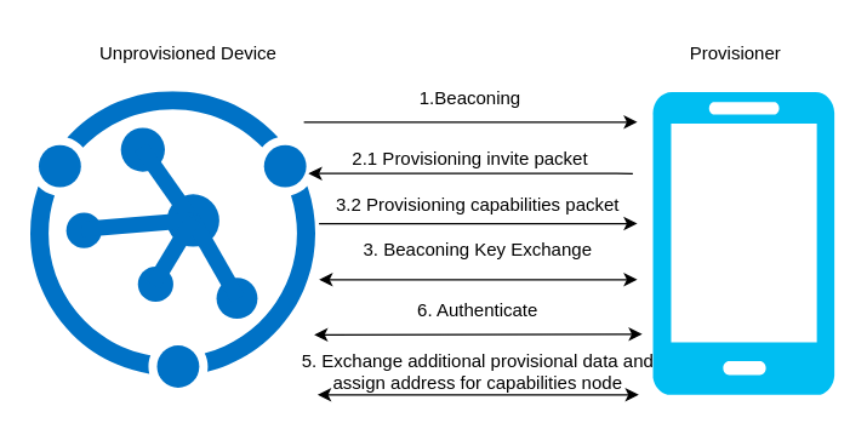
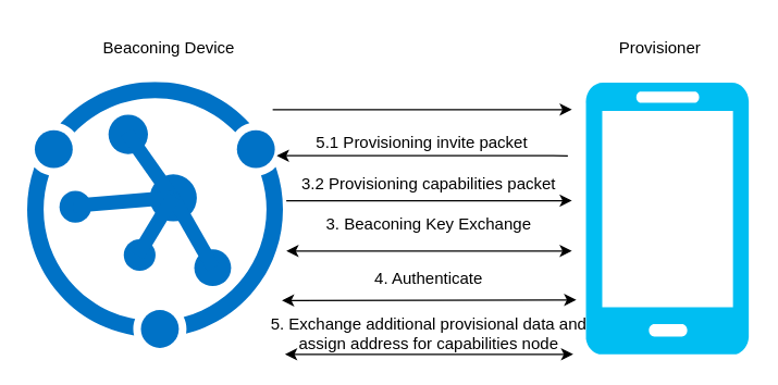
  <mxCell id="0" />
  <mxCell id="1" parent="0" />
  <mxCell id="2" value="" style="image;sketch=0;aspect=fixed;html=1;points=[];align=center;fontSize=12;image=img/lib/mscae/Device_Provisioning_Services.svg;" vertex="1" parent="1"><mxGeometry x="20" y="60" width="188" height="195.83" as="geometry" /></mxCell>
  <mxCell id="3" value="" style="verticalLabelPosition=bottom;html=1;verticalAlign=top;align=center;strokeColor=none;fillColor=#00BEF2;shape=mxgraph.azure.mobile;pointerEvents=1;" vertex="1" parent="1"><mxGeometry x="430" y="60" width="120" height="200" as="geometry" /></mxCell>
- <mxCell id="4" value="1.Beaconing" style="text;html=1;align=center;verticalAlign=middle;whiteSpace=wrap;rounded=0;" vertex="1" parent="1"><mxGeometry x="270" y="50" width="80" height="30" as="geometry" /></mxCell>
  <mxCell id="5" value="" style="endArrow=classic;html=1;rounded=0;" edge="1" parent="1"><mxGeometry width="50" height="50" relative="1" as="geometry"><mxPoint x="200" y="80" as="sourcePoint" /><mxPoint x="420" y="80" as="targetPoint" /></mxGeometry></mxCell>
  <mxCell id="6" value="" style="endArrow=classic;html=1;rounded=0;entryX=0.988;entryY=0.251;entryDx=0;entryDy=0;entryPerimeter=0;" edge="1" parent="1"><mxGeometry width="50" height="50" relative="1" as="geometry"><mxPoint x="417.01" y="114" as="sourcePoint" /><mxPoint x="202.994" y="113.925" as="targetPoint" /></mxGeometry></mxCell>
- <mxCell id="7" value="2.1 Provisioning invite packet" style="text;html=1;align=center;verticalAlign=middle;whiteSpace=wrap;rounded=0;" vertex="1" parent="1"><mxGeometry x="230" y="90" width="160" height="30" as="geometry" /></mxCell>
+ <mxCell id="7" value="5.1 Provisioning invite packet" style="text;html=1;align=center;verticalAlign=middle;whiteSpace=wrap;rounded=0;" vertex="1" parent="1"><mxGeometry x="230" y="90" width="160" height="30" as="geometry" /></mxCell>
  <mxCell id="8" value="" style="endArrow=classic;html=1;rounded=0;" edge="1" parent="1"><mxGeometry width="50" height="50" relative="1" as="geometry"><mxPoint x="210" y="147" as="sourcePoint" /><mxPoint x="420" y="147" as="targetPoint" /></mxGeometry></mxCell>
  <mxCell id="9" value="3.2 Provisioning capabilities packet" style="text;html=1;align=center;verticalAlign=middle;whiteSpace=wrap;rounded=0;" vertex="1" parent="1"><mxGeometry x="220" y="120" width="190" height="30" as="geometry" /></mxCell>
  <mxCell id="10" value="" style="endArrow=classic;startArrow=classic;html=1;rounded=0;" edge="1" parent="1"><mxGeometry width="50" height="50" relative="1" as="geometry"><mxPoint x="210" y="184" as="sourcePoint" /><mxPoint x="420" y="184" as="targetPoint" /></mxGeometry></mxCell>
  <mxCell id="11" value="3. Beaconing Key Exchange" style="text;html=1;align=center;verticalAlign=middle;whiteSpace=wrap;rounded=0;" vertex="1" parent="1"><mxGeometry x="220" y="150" width="190" height="30" as="geometry" /></mxCell>
  <mxCell id="12" value="" style="endArrow=classic;startArrow=classic;html=1;rounded=0;exitX=0.976;exitY=0.891;exitDx=0;exitDy=0;exitPerimeter=0;" edge="1" parent="1"><mxGeometry width="50" height="50" relative="1" as="geometry"><mxPoint x="206.748" y="220.485" as="sourcePoint" /><mxPoint x="423.26" y="220" as="targetPoint" /></mxGeometry></mxCell>
- <mxCell id="13" value="6. Authenticate" style="text;html=1;align=center;verticalAlign=middle;whiteSpace=wrap;rounded=0;" vertex="1" parent="1"><mxGeometry x="220" y="190" width="190" height="30" as="geometry" /></mxCell>
+ <mxCell id="13" value="4. Authenticate" style="text;html=1;align=center;verticalAlign=middle;whiteSpace=wrap;rounded=0;" vertex="1" parent="1"><mxGeometry x="220" y="190" width="190" height="30" as="geometry" /></mxCell>
  <mxCell id="14" value="Provisioner" style="text;html=1;align=center;verticalAlign=middle;whiteSpace=wrap;rounded=0;" vertex="1" parent="1"><mxGeometry x="455" y="20" width="60" height="30" as="geometry" /></mxCell>
- <mxCell id="15" value="Unprovisioned Device" style="text;html=1;align=center;verticalAlign=middle;whiteSpace=wrap;rounded=0;" vertex="1" parent="1"><mxGeometry x="57" y="20" width="134" height="30" as="geometry" /></mxCell>
+ <mxCell id="15" value="Beaconing Device" style="text;html=1;align=center;verticalAlign=middle;whiteSpace=wrap;rounded=0;" vertex="1" parent="1"><mxGeometry x="57" y="20" width="134" height="30" as="geometry" /></mxCell>
  <mxCell id="16" value="" style="endArrow=classic;startArrow=classic;html=1;rounded=0;exitX=1;exitY=0.986;exitDx=0;exitDy=0;exitPerimeter=0;" edge="1" parent="1"><mxGeometry width="50" height="50" relative="1" as="geometry"><mxPoint x="209" y="260.088" as="sourcePoint" /><mxPoint x="421" y="260" as="targetPoint" /></mxGeometry></mxCell>
  <mxCell id="17" value="5. Exchange additional provisional data and assign address for capabilities node" style="text;html=1;align=center;verticalAlign=middle;whiteSpace=wrap;rounded=0;" vertex="1" parent="1"><mxGeometry x="190" y="230" width="250" height="30" as="geometry" /></mxCell>
